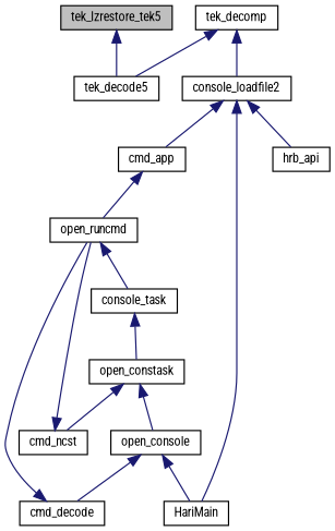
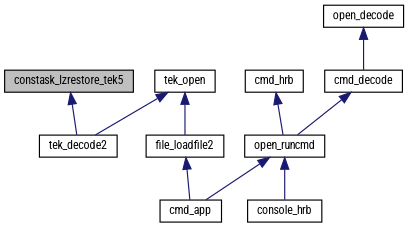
  digraph {
    fontname="Roboto Condensed"
    rankdir=TB
    node [color=black fillcolor=white fontname="Roboto Condensed" fontsize=10 shape=record style=filled]
    edge [color=midnightblue dir=back fontname="Roboto Condensed" fontsize=10 labelfontname=Helvetica labelfontsize=10 style=solid]
-   n1 [fillcolor=grey75 fontcolor=black height=0.2 label=tek_lzrestore_tek5 width=0.4]
-   n2 [height=0.2 label=tek_decode5 width=0.4]
-   n3 [height=0.2 label=tek_decomp width=0.4]
-   n4 [height=0.2 label=console_loadfile2 width=0.4]
+   n1 [fillcolor=grey75 fontcolor=black height=0.2 label=constask_lzrestore_tek5 width=0.4]
+   n2 [height=0.2 label=tek_decode2 width=0.4]
+   n3 [height=0.2 label=tek_open width=0.4]
+   n4 [height=0.2 label=file_loadfile2 width=0.4]
    n5 [height=0.2 label=cmd_app width=0.4]
-   n6 [height=0.2 label=HariMain width=0.4]
-   n7 [height=0.2 label=hrb_api width=0.4]
    n8 [height=0.2 label=open_runcmd width=0.4]
-   n9 [height=0.2 label=console_task width=0.4]
-   n10 [height=0.2 label=open_constask width=0.4]
-   n11 [height=0.2 label=cmd_ncst width=0.4]
-   n12 [height=0.2 label=open_console width=0.4]
+   n9 [height=0.2 label=console_hrb width=0.4]
+   n11 [height=0.2 label=cmd_hrb width=0.4]
+   n12 [height=0.2 label=open_decode width=0.4]
    n13 [height=0.2 label=cmd_decode width=0.4]
    n1 -> n2
    n3 -> n2
    n3 -> n4
    n4 -> n5
-   n4 -> n6
-   n4 -> n7
-   n5 -> n8
+   n8 -> n5
    n8 -> n9
-   n9 -> n10
-   n10 -> n11
-   n10 -> n12
    n11 -> n8
-   n12 -> n6
    n12 -> n13
    n13 -> n8
  }
